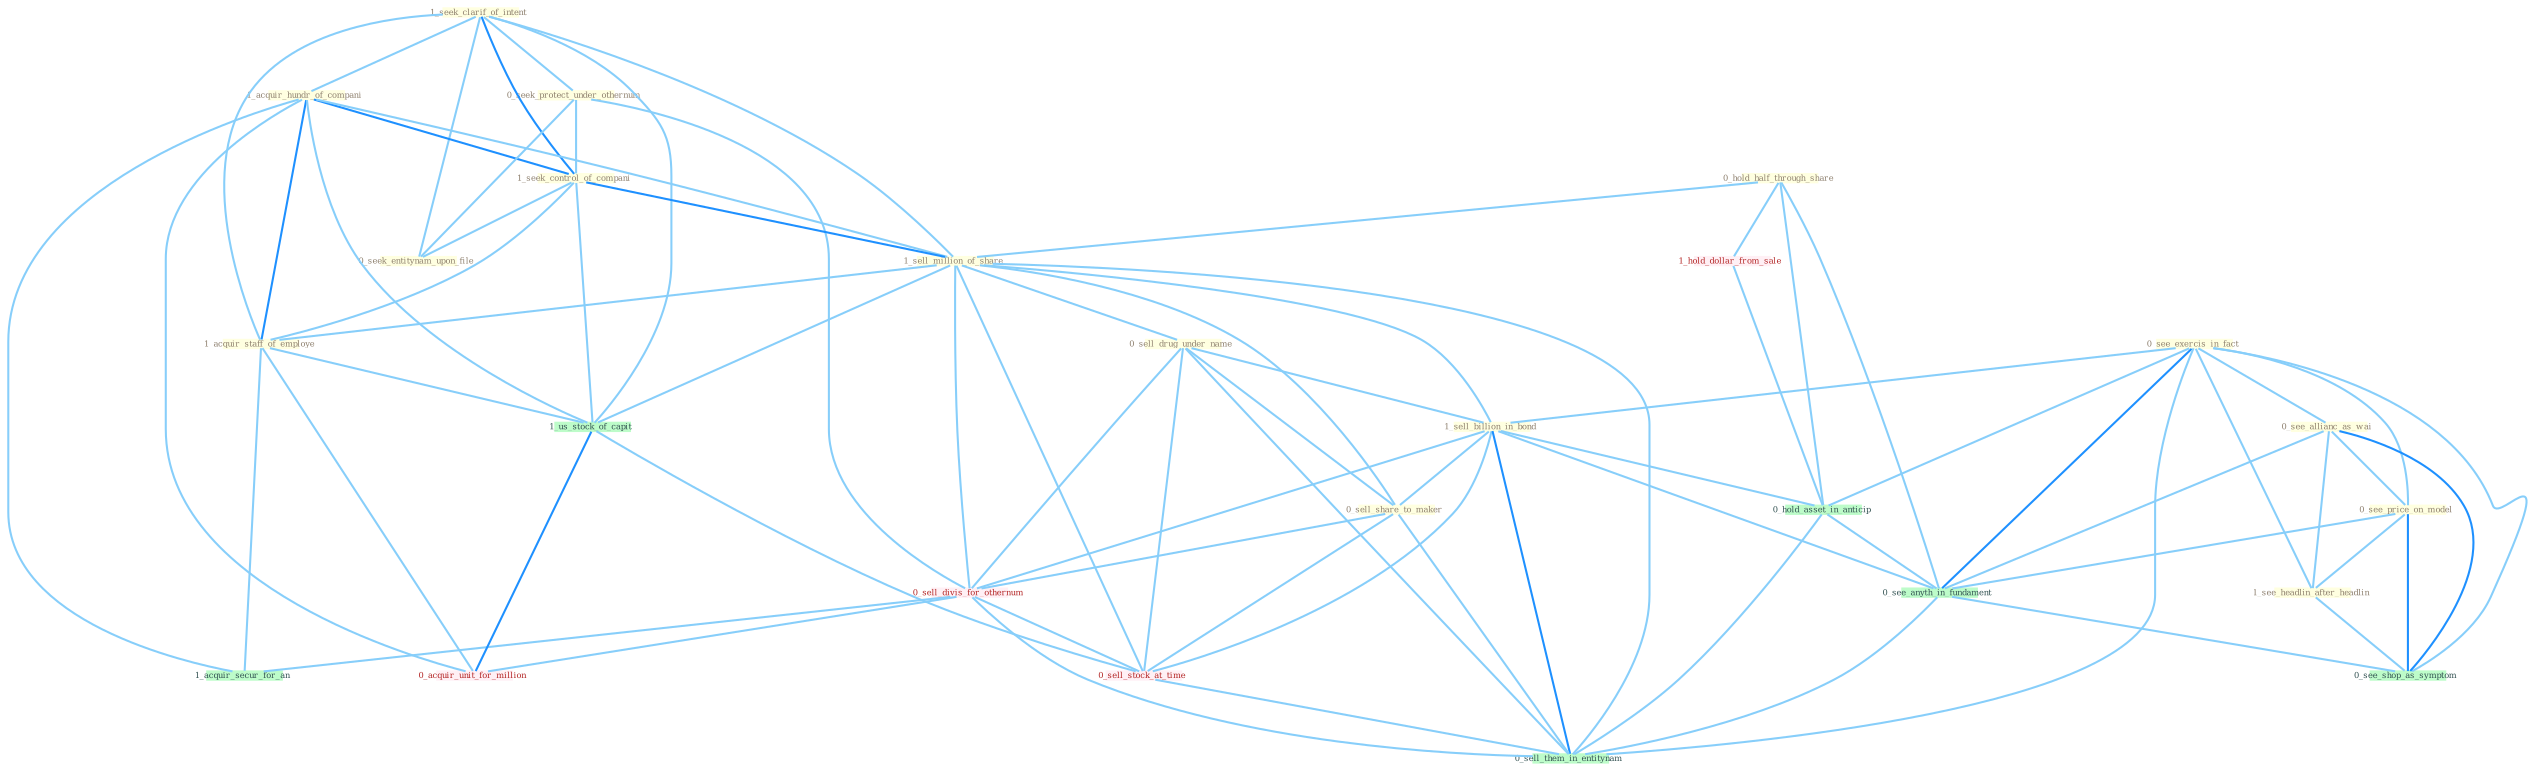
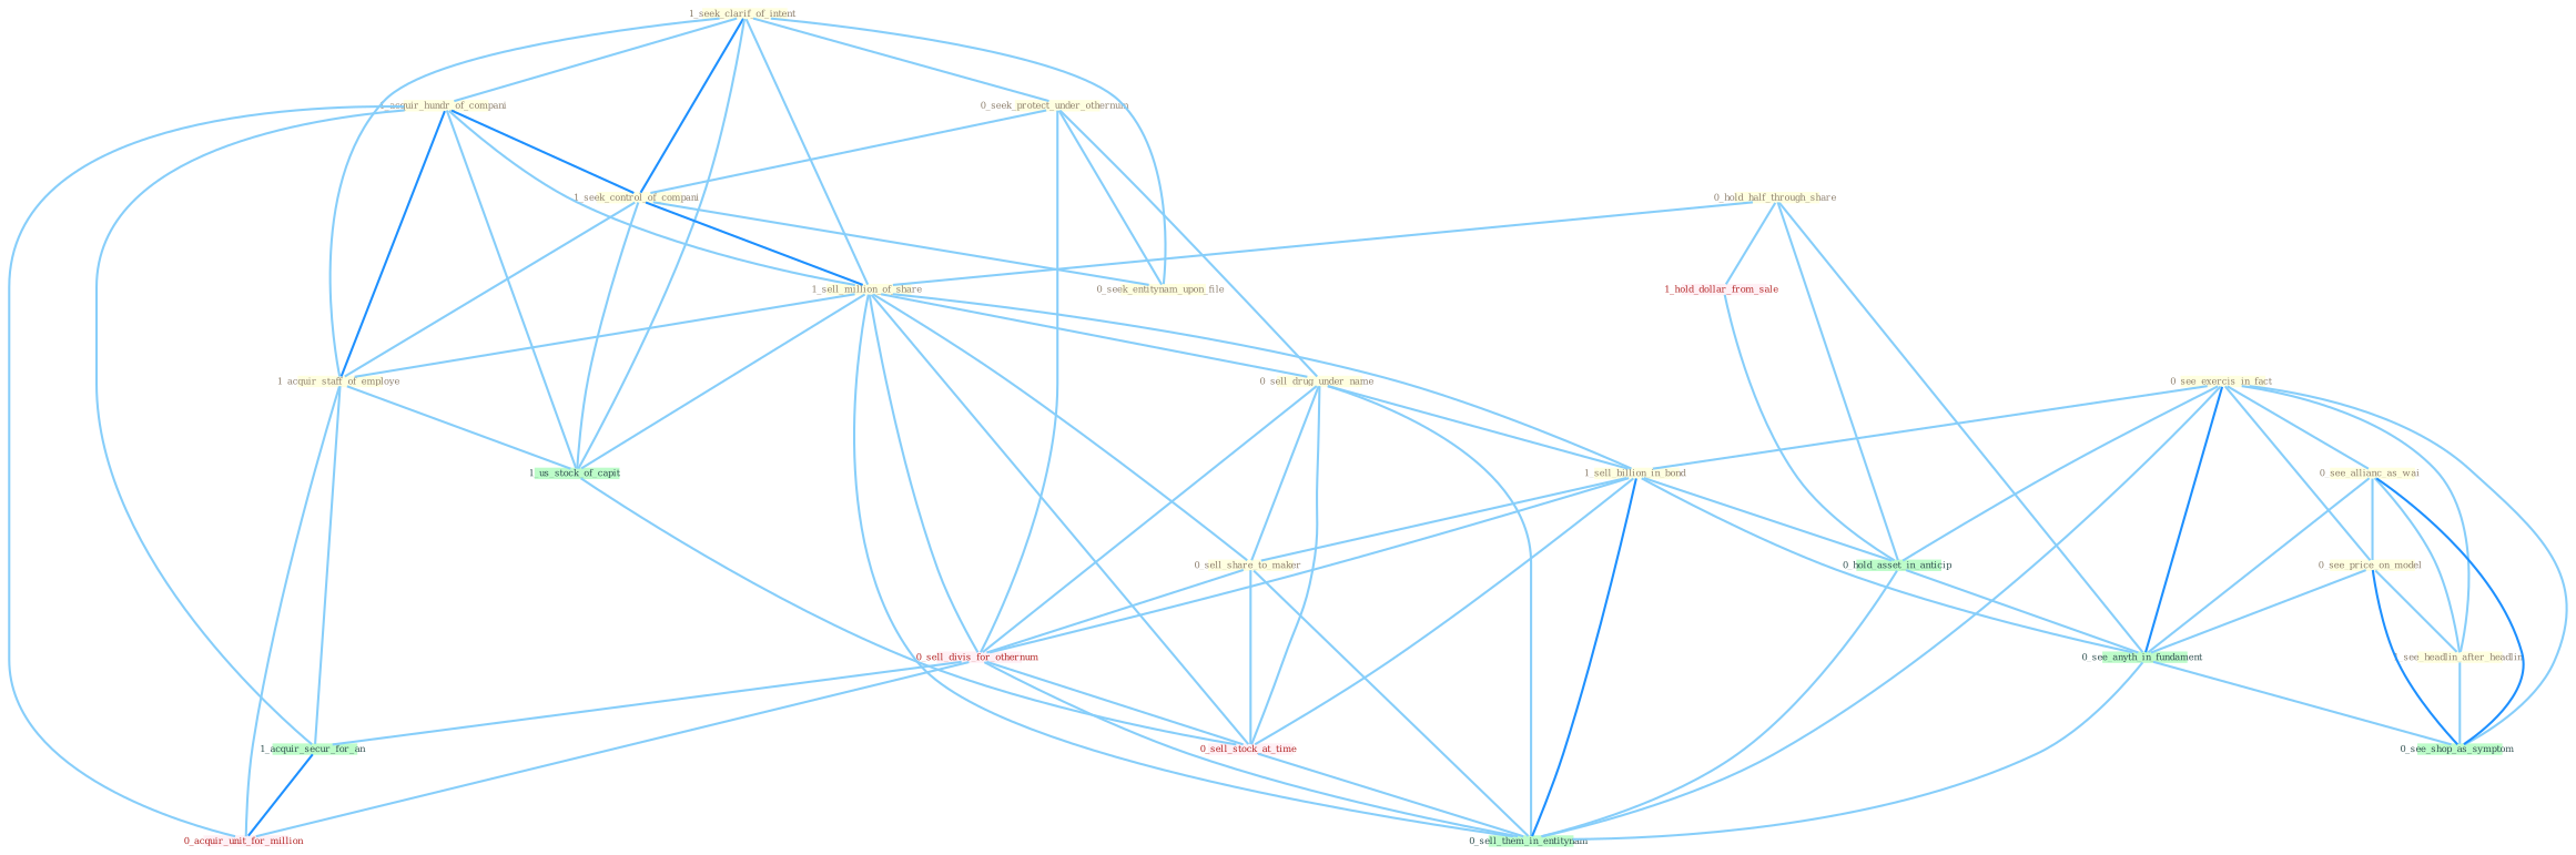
  graph {
    node [color="#ffffe0" fixedsize=true fontcolor="#8b7d6b" fontsize=4 shape=polygon style=filled]
    edge [color="#87cefa" w=1]
    "1_seek_clarif_of_intent " [height=.06 width=.5]
    "1_acquir_hundr_of_compani " [height=.06 width=.5]
    "0_seek_protect_under_othernum " [height=.06 width=.5]
    "0_hold_half_through_share " [height=.06 width=.5]
    "1_seek_control_of_compani " [height=.06 width=.5]
    "1_sell_million_of_share " [height=.06 width=.5]
    "1_acquir_staff_of_employe " [height=.06 width=.5]
    "0_see_exercis_in_fact " [height=.06 width=.5]
    "0_seek_entitynam_upon_file " [height=.06 width=.5]
    "0_sell_drug_under_name " [height=.06 width=.5]
    "1_sell_billion_in_bond " [height=.06 width=.5]
    "0_see_allianc_as_wai " [height=.06 width=.5]
    "0_sell_share_to_maker " [height=.06 width=.5]
    "0_see_price_on_model " [height=.06 width=.5]
    "1_see_headlin_after_headlin " [height=.06 width=.5]
    "0_sell_divis_for_othernum " [color="#fff0f5" fontcolor="#b22222" height=.06 width=.5]
    "1_hold_dollar_from_sale " [color="#fff0f5" fontcolor="#b22222" height=.06 width=.5]
    "0_sell_stock_at_time " [color="#fff0f5" fontcolor="#b22222" height=.06 width=.5]
    "0_acquir_unit_for_million " [color="#fff0f5" fontcolor="#b22222" height=.06 width=.5]
    "1_us_stock_of_capit " [color="#BDFCC9" fontcolor="#2f4f4f" height=.06 width=.5]
    "1_acquir_secur_for_an " [color="#BDFCC9" fontcolor="#2f4f4f" height=.06 width=.5]
    "0_hold_asset_in_anticip " [color="#BDFCC9" fontcolor="#2f4f4f" height=.06 width=.5]
    "0_see_anyth_in_fundament " [color="#BDFCC9" fontcolor="#2f4f4f" height=.06 width=.5]
    "0_sell_them_in_entitynam " [color="#BDFCC9" fontcolor="#2f4f4f" height=.06 width=.5]
    "0_see_shop_as_symptom " [color="#BDFCC9" fontcolor="#2f4f4f" height=.06 width=.5]
    subgraph sub_1 {
      "1_seek_clarif_of_intent "
      "1_acquir_hundr_of_compani "
      "0_seek_protect_under_othernum "
      "0_hold_half_through_share "
      "1_seek_control_of_compani "
      "1_sell_million_of_share "
      "1_acquir_staff_of_employe "
      "0_see_exercis_in_fact "
      "0_seek_entitynam_upon_file "
      "0_sell_drug_under_name "
      "1_sell_billion_in_bond "
      "0_see_allianc_as_wai "
      "0_sell_share_to_maker "
      "0_see_price_on_model "
      "1_see_headlin_after_headlin "
    }
    subgraph sub_2 {
      "0_sell_divis_for_othernum "
      "1_hold_dollar_from_sale "
      "0_sell_stock_at_time "
      "0_acquir_unit_for_million "
    }
    "1_seek_clarif_of_intent " -- "1_acquir_hundr_of_compani "
    "1_seek_clarif_of_intent " -- "0_seek_protect_under_othernum "
    "1_seek_clarif_of_intent " -- "1_seek_control_of_compani " [color="#1e90ff" w=2]
    "1_seek_clarif_of_intent " -- "1_sell_million_of_share "
    "1_seek_clarif_of_intent " -- "1_acquir_staff_of_employe "
    "1_seek_clarif_of_intent " -- "0_seek_entitynam_upon_file "
    "1_seek_clarif_of_intent " -- "1_us_stock_of_capit "
    "1_acquir_hundr_of_compani " -- "1_seek_control_of_compani " [color="#1e90ff" w=2]
    "1_acquir_hundr_of_compani " -- "1_sell_million_of_share "
    "1_acquir_hundr_of_compani " -- "1_acquir_staff_of_employe " [color="#1e90ff" w=2]
    "1_acquir_hundr_of_compani " -- "0_acquir_unit_for_million "
    "1_acquir_hundr_of_compani " -- "1_us_stock_of_capit "
    "1_acquir_hundr_of_compani " -- "1_acquir_secur_for_an "
    "0_seek_protect_under_othernum " -- "1_seek_control_of_compani "
    "0_seek_protect_under_othernum " -- "0_seek_entitynam_upon_file "
+   "0_seek_protect_under_othernum " -- "0_sell_drug_under_name "
    "0_seek_protect_under_othernum " -- "0_sell_divis_for_othernum "
    "0_hold_half_through_share " -- "1_sell_million_of_share "
    "0_hold_half_through_share " -- "1_hold_dollar_from_sale "
    "0_hold_half_through_share " -- "0_hold_asset_in_anticip "
    "0_hold_half_through_share " -- "0_see_anyth_in_fundament "
    "1_seek_control_of_compani " -- "1_sell_million_of_share " [color="#1e90ff"]
    "1_seek_control_of_compani " -- "1_acquir_staff_of_employe "
    "1_seek_control_of_compani " -- "0_seek_entitynam_upon_file "
    "1_seek_control_of_compani " -- "1_us_stock_of_capit "
    "1_sell_million_of_share " -- "1_acquir_staff_of_employe "
    "1_sell_million_of_share " -- "0_sell_drug_under_name "
    "1_sell_million_of_share " -- "1_sell_billion_in_bond "
    "1_sell_million_of_share " -- "0_sell_share_to_maker "
    "1_sell_million_of_share " -- "0_sell_divis_for_othernum "
    "1_sell_million_of_share " -- "0_sell_stock_at_time "
    "1_sell_million_of_share " -- "1_us_stock_of_capit "
    "1_sell_million_of_share " -- "0_sell_them_in_entitynam "
    "1_acquir_staff_of_employe " -- "0_acquir_unit_for_million "
    "1_acquir_staff_of_employe " -- "1_us_stock_of_capit "
    "1_acquir_staff_of_employe " -- "1_acquir_secur_for_an "
    "0_see_exercis_in_fact " -- "1_sell_billion_in_bond "
    "0_see_exercis_in_fact " -- "0_see_allianc_as_wai "
    "0_see_exercis_in_fact " -- "0_see_price_on_model "
    "0_see_exercis_in_fact " -- "1_see_headlin_after_headlin "
    "0_see_exercis_in_fact " -- "0_hold_asset_in_anticip "
    "0_see_exercis_in_fact " -- "0_see_anyth_in_fundament " [color="#1e90ff" w=2]
    "0_see_exercis_in_fact " -- "0_sell_them_in_entitynam "
    "0_see_exercis_in_fact " -- "0_see_shop_as_symptom "
    "0_sell_drug_under_name " -- "1_sell_billion_in_bond "
    "0_sell_drug_under_name " -- "0_sell_share_to_maker "
    "0_sell_drug_under_name " -- "0_sell_divis_for_othernum "
    "0_sell_drug_under_name " -- "0_sell_stock_at_time "
    "0_sell_drug_under_name " -- "0_sell_them_in_entitynam "
    "1_sell_billion_in_bond " -- "0_sell_share_to_maker "
    "1_sell_billion_in_bond " -- "0_sell_divis_for_othernum "
    "1_sell_billion_in_bond " -- "0_sell_stock_at_time "
    "1_sell_billion_in_bond " -- "0_hold_asset_in_anticip "
    "1_sell_billion_in_bond " -- "0_see_anyth_in_fundament "
    "1_sell_billion_in_bond " -- "0_sell_them_in_entitynam " [color="#1e90ff" w=2]
    "0_see_allianc_as_wai " -- "0_see_price_on_model "
    "0_see_allianc_as_wai " -- "1_see_headlin_after_headlin "
    "0_see_allianc_as_wai " -- "0_see_anyth_in_fundament "
    "0_see_allianc_as_wai " -- "0_see_shop_as_symptom " [color="#1e90ff" w=2]
    "0_sell_share_to_maker " -- "0_sell_divis_for_othernum "
    "0_sell_share_to_maker " -- "0_sell_stock_at_time "
    "0_sell_share_to_maker " -- "0_sell_them_in_entitynam "
    "0_see_price_on_model " -- "1_see_headlin_after_headlin "
    "0_see_price_on_model " -- "0_see_anyth_in_fundament "
    "0_see_price_on_model " -- "0_see_shop_as_symptom " [color="#1e90ff"]
    "1_see_headlin_after_headlin " -- "0_see_shop_as_symptom "
    "0_sell_divis_for_othernum " -- "0_sell_stock_at_time "
    "0_sell_divis_for_othernum " -- "0_acquir_unit_for_million "
    "0_sell_divis_for_othernum " -- "1_acquir_secur_for_an "
    "0_sell_divis_for_othernum " -- "0_sell_them_in_entitynam "
    "1_hold_dollar_from_sale " -- "0_hold_asset_in_anticip "
    "0_sell_stock_at_time " -- "0_sell_them_in_entitynam "
    "1_us_stock_of_capit " -- "0_sell_stock_at_time "
-   "1_us_stock_of_capit " -- "0_acquir_unit_for_million " [color="#1e90ff" w=2]
+   "1_acquir_secur_for_an " -- "0_acquir_unit_for_million " [color="#1e90ff" w=2]
    "0_hold_asset_in_anticip " -- "0_see_anyth_in_fundament "
    "0_hold_asset_in_anticip " -- "0_sell_them_in_entitynam "
    "0_see_anyth_in_fundament " -- "0_sell_them_in_entitynam "
    "0_see_anyth_in_fundament " -- "0_see_shop_as_symptom "
  }
